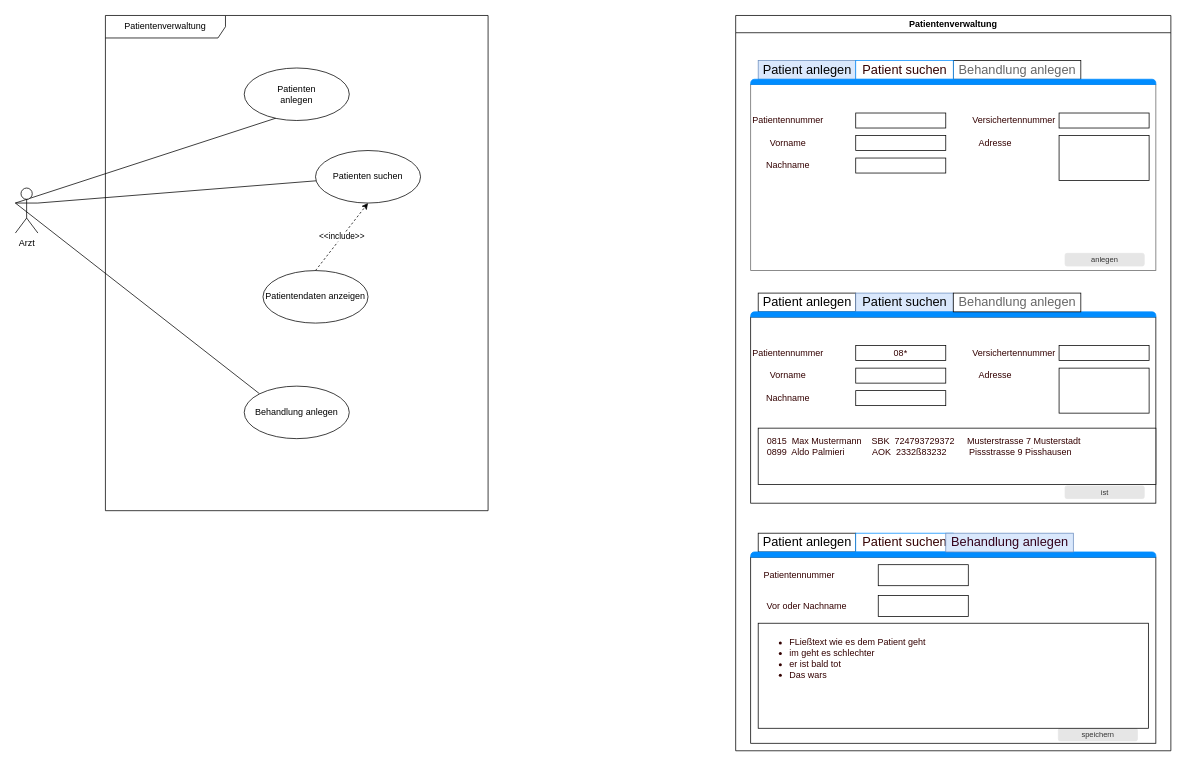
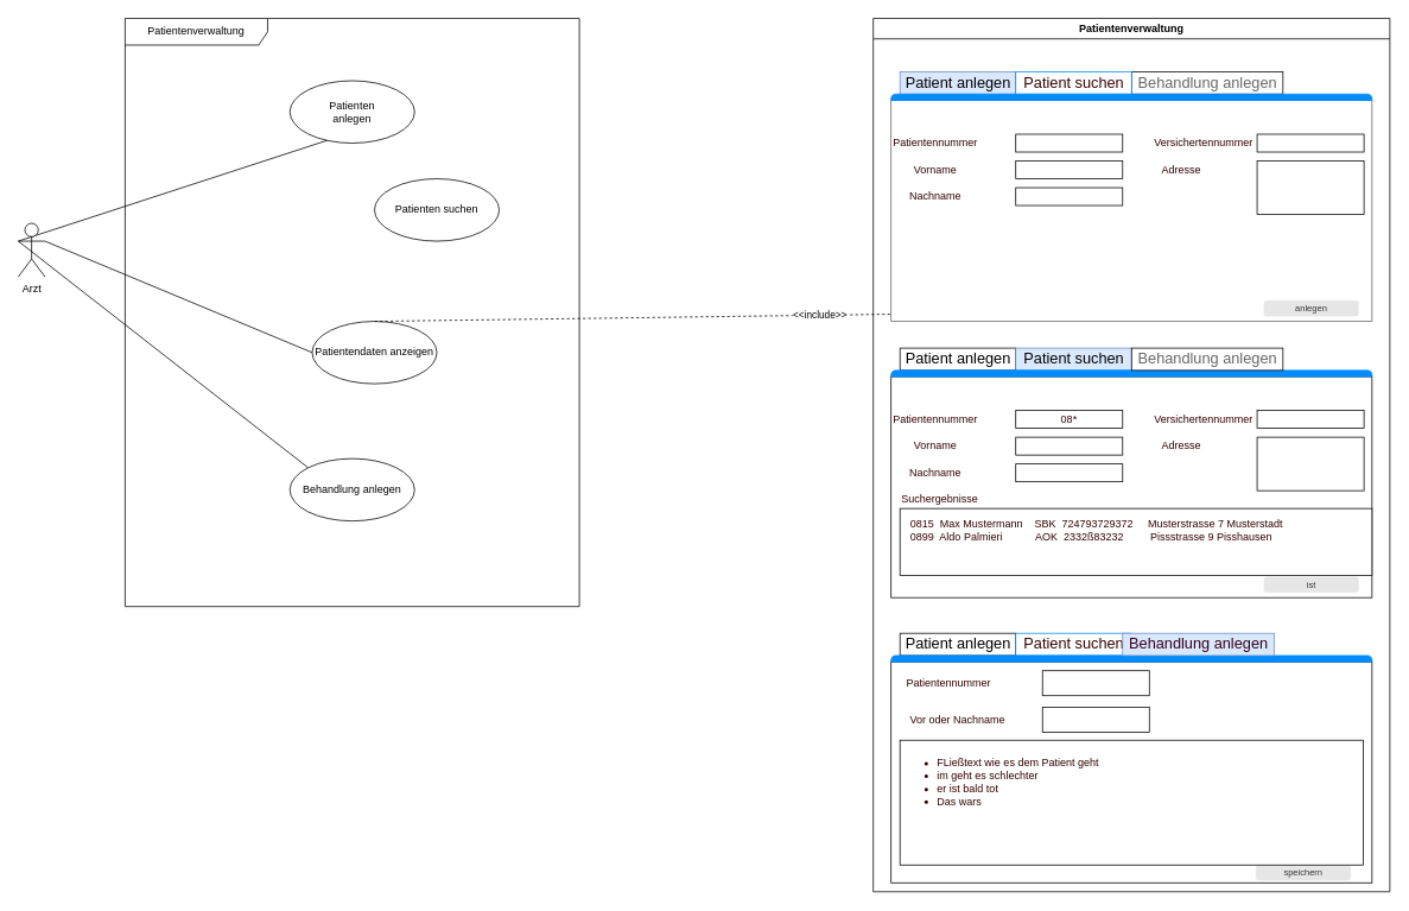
  <mxCell id="0" />
  <mxCell id="1" parent="0" />
  <mxCell id="2" value="Patientenverwaltung" style="shape=umlFrame;whiteSpace=wrap;html=1;width=160;height=30;" parent="1" vertex="1"><mxGeometry x="140" width="510" height="660" as="geometry" y="20" /></mxCell>
  <mxCell id="3" style="edgeStyle=none;rounded=0;orthogonalLoop=1;jettySize=auto;html=1;exitX=0;exitY=0.333;exitDx=0;exitDy=0;exitPerimeter=0;entryX=1;entryY=0.5;entryDx=0;entryDy=0;endArrow=none;endFill=0;" parent="1" source="6" target="7" edge="1"><mxGeometry relative="1" as="geometry" /></mxCell>
  <mxCell id="4" style="edgeStyle=none;rounded=0;orthogonalLoop=1;jettySize=auto;html=1;exitX=0;exitY=0.333;exitDx=0;exitDy=0;exitPerimeter=0;entryX=0;entryY=0;entryDx=0;entryDy=0;endArrow=none;endFill=0;" parent="1" source="6" target="57" edge="1"><mxGeometry relative="1" as="geometry" /></mxCell>
- <mxCell id="5" style="edgeStyle=none;rounded=0;orthogonalLoop=1;jettySize=auto;html=1;exitX=1;exitY=0.333;exitDx=0;exitDy=0;exitPerimeter=0;endArrow=none;endFill=0;" edge="1" parent="1" source="6" target="10"><mxGeometry relative="1" as="geometry" /></mxCell>
+ <mxCell id="5" style="edgeStyle=none;rounded=0;orthogonalLoop=1;jettySize=auto;html=1;exitX=1;exitY=0.333;exitDx=0;exitDy=0;exitPerimeter=0;entryX=0;entryY=0.5;entryDx=0;entryDy=0;endArrow=none;endFill=0;" edge="1" parent="1" source="6" target="8"><mxGeometry relative="1" as="geometry" /></mxCell>
  <mxCell id="6" value="Arzt" style="shape=umlActor;verticalLabelPosition=bottom;verticalAlign=top;html=1;" parent="1" vertex="1"><mxGeometry x="20" y="250" width="30" height="60" as="geometry" /></mxCell>
  <mxCell id="7" value="Patienten&lt;br&gt;anlegen" style="ellipse;whiteSpace=wrap;html=1;" parent="1" vertex="1"><mxGeometry x="325" y="90" width="140" height="70" as="geometry" /></mxCell>
  <mxCell id="8" value="Patientendaten anzeigen" style="ellipse;whiteSpace=wrap;html=1;" parent="1" vertex="1"><mxGeometry x="350" y="360" width="140" height="70" as="geometry" /></mxCell>
- <mxCell id="9" value="&amp;lt;&amp;lt;include&amp;gt;&amp;gt;" style="edgeStyle=none;rounded=0;orthogonalLoop=1;jettySize=auto;html=1;exitX=0.5;exitY=0;exitDx=0;exitDy=0;endArrow=classic;endFill=1;dashed=1;entryX=0.5;entryY=1;entryDx=0;entryDy=0;" parent="1" source="8" target="10" edge="1"><mxGeometry relative="1" as="geometry"><mxPoint x="720" y="320" as="targetPoint" /></mxGeometry></mxCell>
+ <mxCell id="9" value="&amp;lt;&amp;lt;include&amp;gt;&amp;gt;" style="edgeStyle=none;rounded=0;orthogonalLoop=1;jettySize=auto;html=1;exitX=0.5;exitY=0;exitDx=0;exitDy=0;endArrow=classic;endFill=1;dashed=1;" parent="1" source="8" target="37" edge="1"><mxGeometry relative="1" as="geometry"><mxPoint x="720" y="320" as="targetPoint" /></mxGeometry></mxCell>
  <mxCell id="10" value="Patienten suchen" style="ellipse;whiteSpace=wrap;html=1;" parent="1" vertex="1"><mxGeometry x="420" y="200" width="140" height="70" as="geometry" /></mxCell>
  <mxCell id="11" value="Patientenverwaltung" style="swimlane;" parent="1" vertex="1"><mxGeometry x="980" width="580" height="980" as="geometry" y="20" /></mxCell>
  <mxCell id="12" value="Behandlung anlegen" style="strokeColor=inherit;fillColor=inherit;gradientColor=inherit;strokeWidth=1;shadow=0;dashed=0;align=center;html=1;shape=mxgraph.mockup.containers.rrect;rSize=0;fontSize=17;fontColor=#666666;gradientColor=none;" parent="11" vertex="1"><mxGeometry width="170" height="25" relative="1" as="geometry"><mxPoint x="290" y="60" as="offset" /></mxGeometry></mxCell>
  <mxCell id="13" value="" style="strokeWidth=1;shadow=0;dashed=0;align=center;html=1;shape=mxgraph.mockup.containers.marginRect2;rectMarginTop=32;" parent="11" vertex="1"><mxGeometry x="20" y="690" width="540" height="280" as="geometry" /></mxCell>
  <mxCell id="14" value="Patient anlegen" style="strokeWidth=1;shadow=0;dashed=0;align=center;html=1;shape=mxgraph.mockup.containers.rrect;rSize=0;fontSize=17;" parent="13" vertex="1"><mxGeometry width="130" height="25" relative="1" as="geometry"><mxPoint x="10" as="offset" /></mxGeometry></mxCell>
  <mxCell id="15" value="Patient suchen" style="strokeWidth=1;shadow=0;dashed=0;align=center;html=1;shape=mxgraph.mockup.containers.rrect;rSize=0;fontSize=17;strokeColor=#008cff;fillColor=#FFFFFF;fontColor=#330000;" parent="13" vertex="1"><mxGeometry width="130" height="25" relative="1" as="geometry"><mxPoint x="140" as="offset" /></mxGeometry></mxCell>
  <mxCell id="16" value="" style="strokeWidth=1;shadow=0;dashed=0;align=center;html=1;shape=mxgraph.mockup.containers.topButton;rSize=5;strokeColor=#008cff;fillColor=#008cff;gradientColor=none;resizeWidth=1;movable=0;deletable=1;" parent="13" vertex="1"><mxGeometry width="540" height="7" relative="1" as="geometry"><mxPoint y="25" as="offset" /></mxGeometry></mxCell>
  <mxCell id="17" value="Patientennummer" style="text;html=1;strokeColor=none;fillColor=none;align=center;verticalAlign=middle;whiteSpace=wrap;rounded=0;fontColor=#330000;" parent="13" vertex="1"><mxGeometry x="10" y="42" width="110" height="28" as="geometry" /></mxCell>
  <mxCell id="18" value="Vor oder Nachname" style="text;html=1;strokeColor=none;fillColor=none;align=center;verticalAlign=middle;whiteSpace=wrap;rounded=0;fontColor=#330000;" parent="13" vertex="1"><mxGeometry x="10" y="82.963" width="130" height="28" as="geometry" /></mxCell>
  <mxCell id="19" value="" style="rounded=0;whiteSpace=wrap;html=1;fillColor=#FFFFFF;fontColor=#330000;" parent="13" vertex="1"><mxGeometry x="170" y="42" width="120" height="28" as="geometry" /></mxCell>
  <mxCell id="20" value="" style="rounded=0;whiteSpace=wrap;html=1;fillColor=#FFFFFF;fontColor=#330000;" parent="13" vertex="1"><mxGeometry x="170" y="82.963" width="120" height="28" as="geometry" /></mxCell>
  <mxCell id="21" value="speichern" style="rounded=1;html=1;shadow=0;dashed=0;whiteSpace=wrap;fontSize=10;fillColor=#E6E6E6;align=center;strokeColor=#E6E6E6;fontColor=#333333;" parent="13" vertex="1"><mxGeometry x="410" y="260" width="105.5" height="16.88" as="geometry" /></mxCell>
  <mxCell id="22" value="&lt;font color=&quot;#33001a&quot;&gt;Behandlung anlegen&lt;/font&gt;" style="strokeWidth=1;shadow=0;dashed=0;align=center;html=1;shape=mxgraph.mockup.containers.rrect;rSize=0;fontSize=17;strokeColor=#6c8ebf;fillColor=#dae8fc;" parent="11" vertex="1"><mxGeometry x="280" y="690" width="170" height="25" as="geometry" /></mxCell>
  <mxCell id="23" value="" style="strokeWidth=1;shadow=0;dashed=0;align=center;html=1;shape=mxgraph.mockup.containers.marginRect2;rectMarginTop=32;strokeColor=#666666;gradientColor=none;" parent="11" vertex="1"><mxGeometry x="20" y="60" width="540" height="280" as="geometry" /></mxCell>
  <mxCell id="24" value="Patient anlegen" style="strokeColor=#6c8ebf;fillColor=#dae8fc;strokeWidth=1;shadow=0;dashed=0;align=center;html=1;shape=mxgraph.mockup.containers.rrect;rSize=0;fontSize=17;gradientColor=none;" parent="23" vertex="1"><mxGeometry width="130" height="25" relative="1" as="geometry"><mxPoint x="10" as="offset" /></mxGeometry></mxCell>
  <mxCell id="25" value="Patient suchen" style="strokeWidth=1;shadow=0;dashed=0;align=center;html=1;shape=mxgraph.mockup.containers.rrect;rSize=0;fontSize=17;strokeColor=#008cff;fillColor=#FFFFFF;fontColor=#330000;" parent="23" vertex="1"><mxGeometry width="130" height="25" relative="1" as="geometry"><mxPoint x="140" as="offset" /></mxGeometry></mxCell>
  <mxCell id="26" value="" style="strokeWidth=1;shadow=0;dashed=0;align=center;html=1;shape=mxgraph.mockup.containers.topButton;rSize=5;strokeColor=#008cff;fillColor=#008cff;gradientColor=none;resizeWidth=1;movable=0;deletable=1;" parent="23" vertex="1"><mxGeometry width="540" height="7" relative="1" as="geometry"><mxPoint y="25" as="offset" /></mxGeometry></mxCell>
  <mxCell id="27" value="Patientennummer" style="text;html=1;strokeColor=none;fillColor=none;align=center;verticalAlign=middle;whiteSpace=wrap;rounded=0;fontColor=#330000;" parent="23" vertex="1"><mxGeometry y="70" width="100" height="20" as="geometry" /></mxCell>
  <mxCell id="28" value="Vorname" style="text;html=1;strokeColor=none;fillColor=none;align=center;verticalAlign=middle;whiteSpace=wrap;rounded=0;fontColor=#330000;" parent="23" vertex="1"><mxGeometry y="100" width="100" height="20" as="geometry" /></mxCell>
  <mxCell id="29" value="Nachname" style="text;html=1;strokeColor=none;fillColor=none;align=center;verticalAlign=middle;whiteSpace=wrap;rounded=0;fontColor=#330000;" parent="23" vertex="1"><mxGeometry y="130" width="100" height="20" as="geometry" /></mxCell>
  <mxCell id="30" value="Versichertennummer" style="text;html=1;strokeColor=none;fillColor=none;align=center;verticalAlign=middle;whiteSpace=wrap;rounded=0;fontColor=#330000;" parent="23" vertex="1"><mxGeometry x="291" y="70" width="120" height="20" as="geometry" /></mxCell>
  <mxCell id="31" value="Adresse" style="text;html=1;strokeColor=none;fillColor=none;align=center;verticalAlign=middle;whiteSpace=wrap;rounded=0;fontColor=#330000;" parent="23" vertex="1"><mxGeometry x="291" y="100" width="70" height="20" as="geometry" /></mxCell>
  <mxCell id="32" value="" style="rounded=0;whiteSpace=wrap;html=1;fillColor=#FFFFFF;fontColor=#330000;" parent="23" vertex="1"><mxGeometry x="140" y="70" width="120" height="20" as="geometry" /></mxCell>
  <mxCell id="33" value="" style="rounded=0;whiteSpace=wrap;html=1;fillColor=#FFFFFF;fontColor=#330000;" parent="23" vertex="1"><mxGeometry x="140" y="100" width="120" height="20" as="geometry" /></mxCell>
  <mxCell id="34" value="" style="rounded=0;whiteSpace=wrap;html=1;fillColor=#FFFFFF;fontColor=#330000;" parent="23" vertex="1"><mxGeometry x="140" y="130" width="120" height="20" as="geometry" /></mxCell>
  <mxCell id="35" value="" style="rounded=0;whiteSpace=wrap;html=1;fillColor=#FFFFFF;fontColor=#330000;" parent="23" vertex="1"><mxGeometry x="411" y="70" width="120" height="20" as="geometry" /></mxCell>
  <mxCell id="36" value="" style="rounded=0;whiteSpace=wrap;html=1;fillColor=#FFFFFF;fontColor=#330000;" parent="23" vertex="1"><mxGeometry x="411" y="100" width="120" height="60" as="geometry" /></mxCell>
  <mxCell id="37" value="anlegen" style="rounded=1;html=1;shadow=0;dashed=0;whiteSpace=wrap;fontSize=10;fillColor=#E6E6E6;align=center;strokeColor=#E6E6E6;fontColor=#333333;" parent="23" vertex="1"><mxGeometry x="419" y="257" width="105.5" height="16.88" as="geometry" /></mxCell>
  <mxCell id="38" value="" style="strokeWidth=1;shadow=0;dashed=0;align=center;html=1;shape=mxgraph.mockup.containers.marginRect2;rectMarginTop=32;" parent="11" vertex="1"><mxGeometry x="20" y="370" width="540" height="280" as="geometry" /></mxCell>
  <mxCell id="39" value="Patient anlegen" style="strokeWidth=1;shadow=0;dashed=0;align=center;html=1;shape=mxgraph.mockup.containers.rrect;rSize=0;fontSize=17;" parent="38" vertex="1"><mxGeometry width="130" height="25" relative="1" as="geometry"><mxPoint x="10" as="offset" /></mxGeometry></mxCell>
  <mxCell id="40" value="Patient suchen" style="strokeWidth=1;shadow=0;dashed=0;align=center;html=1;shape=mxgraph.mockup.containers.rrect;rSize=0;fontSize=17;strokeColor=#6c8ebf;fillColor=#dae8fc;" parent="38" vertex="1"><mxGeometry width="130" height="25" relative="1" as="geometry"><mxPoint x="140" as="offset" /></mxGeometry></mxCell>
  <mxCell id="41" value="" style="strokeWidth=1;shadow=0;dashed=0;align=center;html=1;shape=mxgraph.mockup.containers.topButton;rSize=5;strokeColor=#008cff;fillColor=#008cff;gradientColor=none;resizeWidth=1;movable=0;deletable=1;" parent="38" vertex="1"><mxGeometry width="540" height="7" relative="1" as="geometry"><mxPoint y="25" as="offset" /></mxGeometry></mxCell>
  <mxCell id="42" value="Patientennummer" style="text;html=1;strokeColor=none;fillColor=none;align=center;verticalAlign=middle;whiteSpace=wrap;rounded=0;fontColor=#330000;" parent="38" vertex="1"><mxGeometry y="70" width="100" height="20" as="geometry" /></mxCell>
  <mxCell id="43" value="Vorname" style="text;html=1;strokeColor=none;fillColor=none;align=center;verticalAlign=middle;whiteSpace=wrap;rounded=0;fontColor=#330000;" parent="38" vertex="1"><mxGeometry y="100" width="100" height="20" as="geometry" /></mxCell>
  <mxCell id="44" value="Nachname" style="text;html=1;strokeColor=none;fillColor=none;align=center;verticalAlign=middle;whiteSpace=wrap;rounded=0;fontColor=#330000;" parent="38" vertex="1"><mxGeometry y="130" width="100" height="20" as="geometry" /></mxCell>
  <mxCell id="45" value="Versichertennummer" style="text;html=1;strokeColor=none;fillColor=none;align=center;verticalAlign=middle;whiteSpace=wrap;rounded=0;fontColor=#330000;" parent="38" vertex="1"><mxGeometry x="291" y="70" width="120" height="20" as="geometry" /></mxCell>
  <mxCell id="46" value="Adresse" style="text;html=1;strokeColor=none;fillColor=none;align=center;verticalAlign=middle;whiteSpace=wrap;rounded=0;fontColor=#330000;" parent="38" vertex="1"><mxGeometry x="291" y="100" width="70" height="20" as="geometry" /></mxCell>
  <mxCell id="47" value="08*" style="rounded=0;whiteSpace=wrap;html=1;fillColor=#FFFFFF;fontColor=#330000;" parent="38" vertex="1"><mxGeometry x="140" y="70" width="120" height="20" as="geometry" /></mxCell>
  <mxCell id="48" value="" style="rounded=0;whiteSpace=wrap;html=1;fillColor=#FFFFFF;fontColor=#330000;" parent="38" vertex="1"><mxGeometry x="140" y="100" width="120" height="20" as="geometry" /></mxCell>
  <mxCell id="49" value="" style="rounded=0;whiteSpace=wrap;html=1;fillColor=#FFFFFF;fontColor=#330000;" parent="38" vertex="1"><mxGeometry x="140" y="130" width="120" height="20" as="geometry" /></mxCell>
  <mxCell id="50" value="" style="rounded=0;whiteSpace=wrap;html=1;fillColor=#FFFFFF;fontColor=#330000;" parent="38" vertex="1"><mxGeometry x="411" y="70" width="120" height="20" as="geometry" /></mxCell>
  <mxCell id="51" value="" style="rounded=0;whiteSpace=wrap;html=1;fillColor=#FFFFFF;fontColor=#330000;" parent="38" vertex="1"><mxGeometry x="411" y="100" width="120" height="60" as="geometry" /></mxCell>
  <mxCell id="52" value="ist" style="rounded=1;html=1;shadow=0;dashed=0;whiteSpace=wrap;fontSize=10;fillColor=#E6E6E6;align=center;strokeColor=#E6E6E6;fontColor=#333333;" parent="38" vertex="1"><mxGeometry x="419" y="257" width="105.5" height="16.88" as="geometry" /></mxCell>
+ <mxCell id="53" value="Suchergebnisse" style="text;html=1;strokeColor=none;fillColor=none;align=center;verticalAlign=middle;whiteSpace=wrap;rounded=0;fontColor=#330000;" parent="38" vertex="1"><mxGeometry x="10" y="160" width="90" height="20" as="geometry" /></mxCell>
  <mxCell id="54" value="" style="rounded=0;whiteSpace=wrap;html=1;fillColor=#FFFFFF;fontColor=#330000;" parent="38" vertex="1"><mxGeometry x="10" y="180" width="530" height="75" as="geometry" /></mxCell>
  <mxCell id="55" value="0815&amp;nbsp; Max Mustermann&amp;nbsp; &amp;nbsp; SBK&amp;nbsp; 724793729372&amp;nbsp; &amp;nbsp; &amp;nbsp;Musterstrasse 7 Musterstadt&lt;br&gt;0899&amp;nbsp; Aldo Palmieri&amp;nbsp; &amp;nbsp; &amp;nbsp; &amp;nbsp; &amp;nbsp; &amp;nbsp;AOK&amp;nbsp; 2332ß83232&amp;nbsp; &amp;nbsp; &amp;nbsp; &amp;nbsp; &amp;nbsp;Pissstrasse 9 Pisshausen" style="text;html=1;strokeColor=none;fillColor=none;align=left;verticalAlign=middle;whiteSpace=wrap;rounded=0;fontColor=#330000;" parent="38" vertex="1"><mxGeometry x="20" y="194" width="430" height="20" as="geometry" /></mxCell>
  <mxCell id="56" value="Behandlung anlegen" style="strokeColor=inherit;fillColor=inherit;gradientColor=inherit;strokeWidth=1;shadow=0;dashed=0;align=center;html=1;shape=mxgraph.mockup.containers.rrect;rSize=0;fontSize=17;fontColor=#666666;gradientColor=none;" parent="11" vertex="1"><mxGeometry x="290" y="370" width="170" height="25" as="geometry" /></mxCell>
  <mxCell id="57" value="Behandlung anlegen" style="ellipse;whiteSpace=wrap;html=1;" parent="1" vertex="1"><mxGeometry x="325" y="514" width="140" height="70" as="geometry" /></mxCell>
  <mxCell id="58" value="&lt;ul&gt;&lt;li&gt;FLießtext wie es dem Patient geht&lt;/li&gt;&lt;li&gt;im geht es schlechter&lt;/li&gt;&lt;li&gt;er ist bald tot&lt;/li&gt;&lt;li&gt;Das wars&lt;/li&gt;&lt;/ul&gt;" style="rounded=0;whiteSpace=wrap;html=1;fillColor=#FFFFFF;fontColor=#330000;align=left;verticalAlign=top;" parent="1" vertex="1"><mxGeometry x="1010" y="830" width="520" height="140" as="geometry" /></mxCell>
